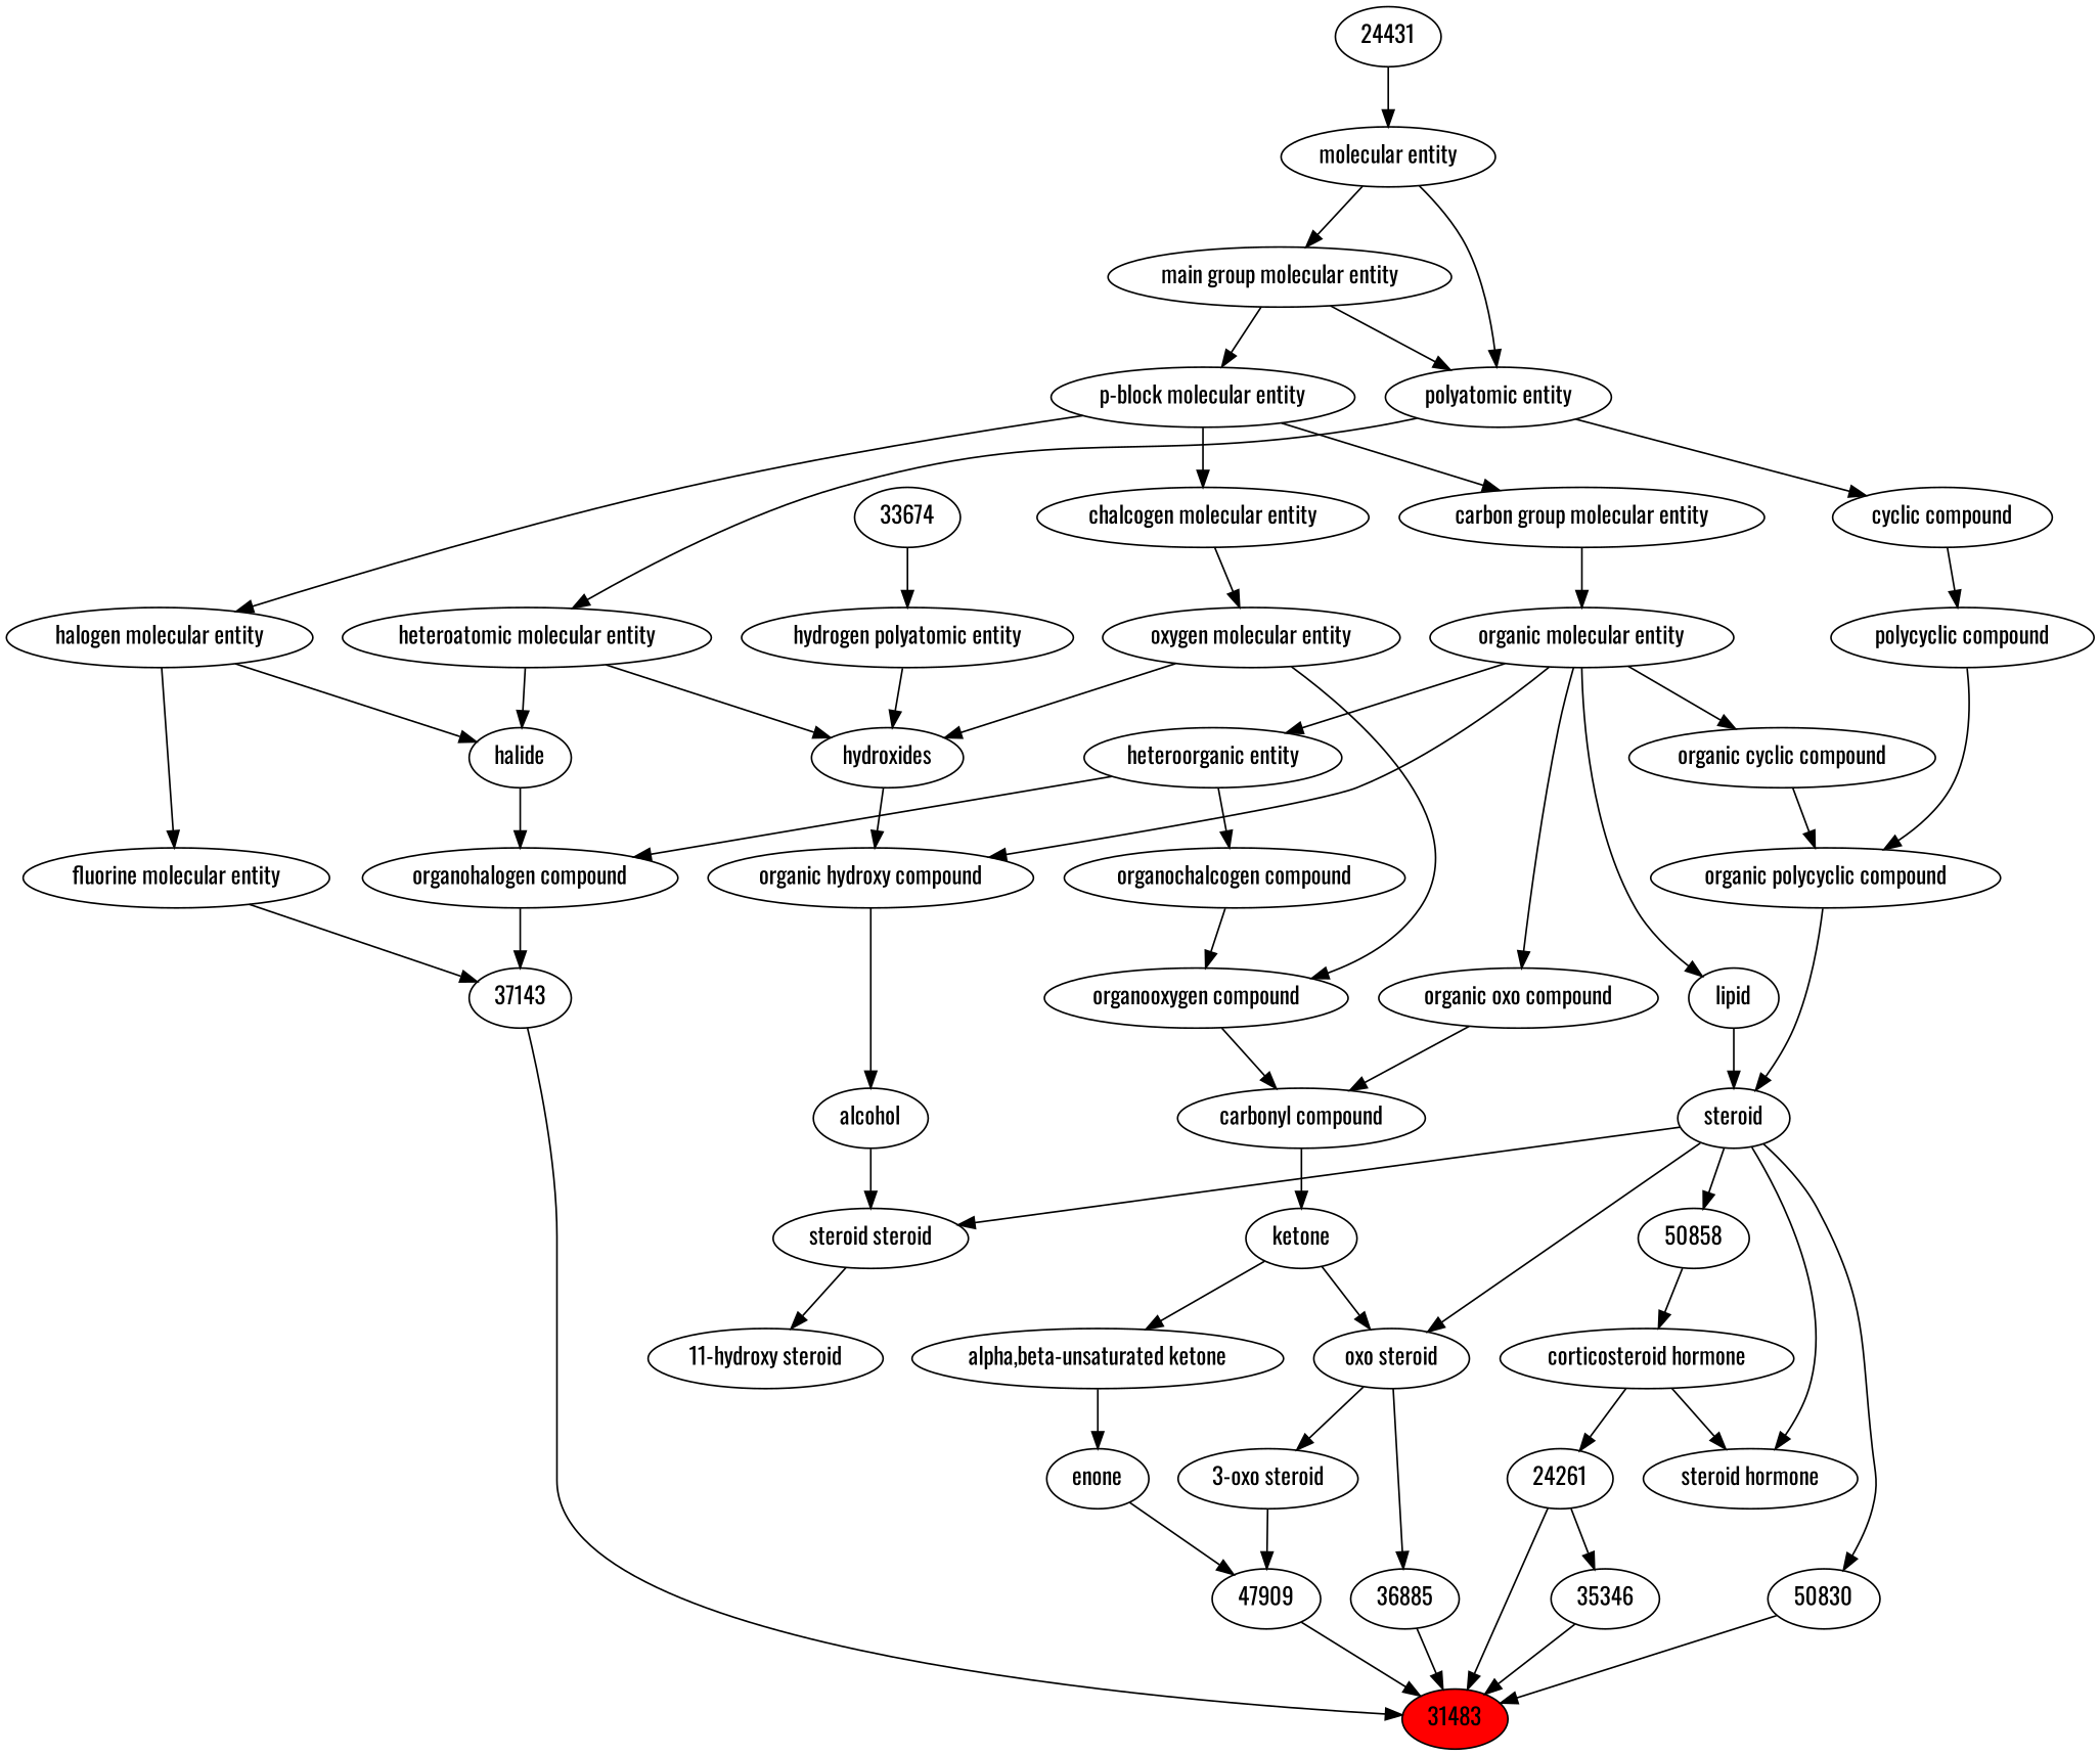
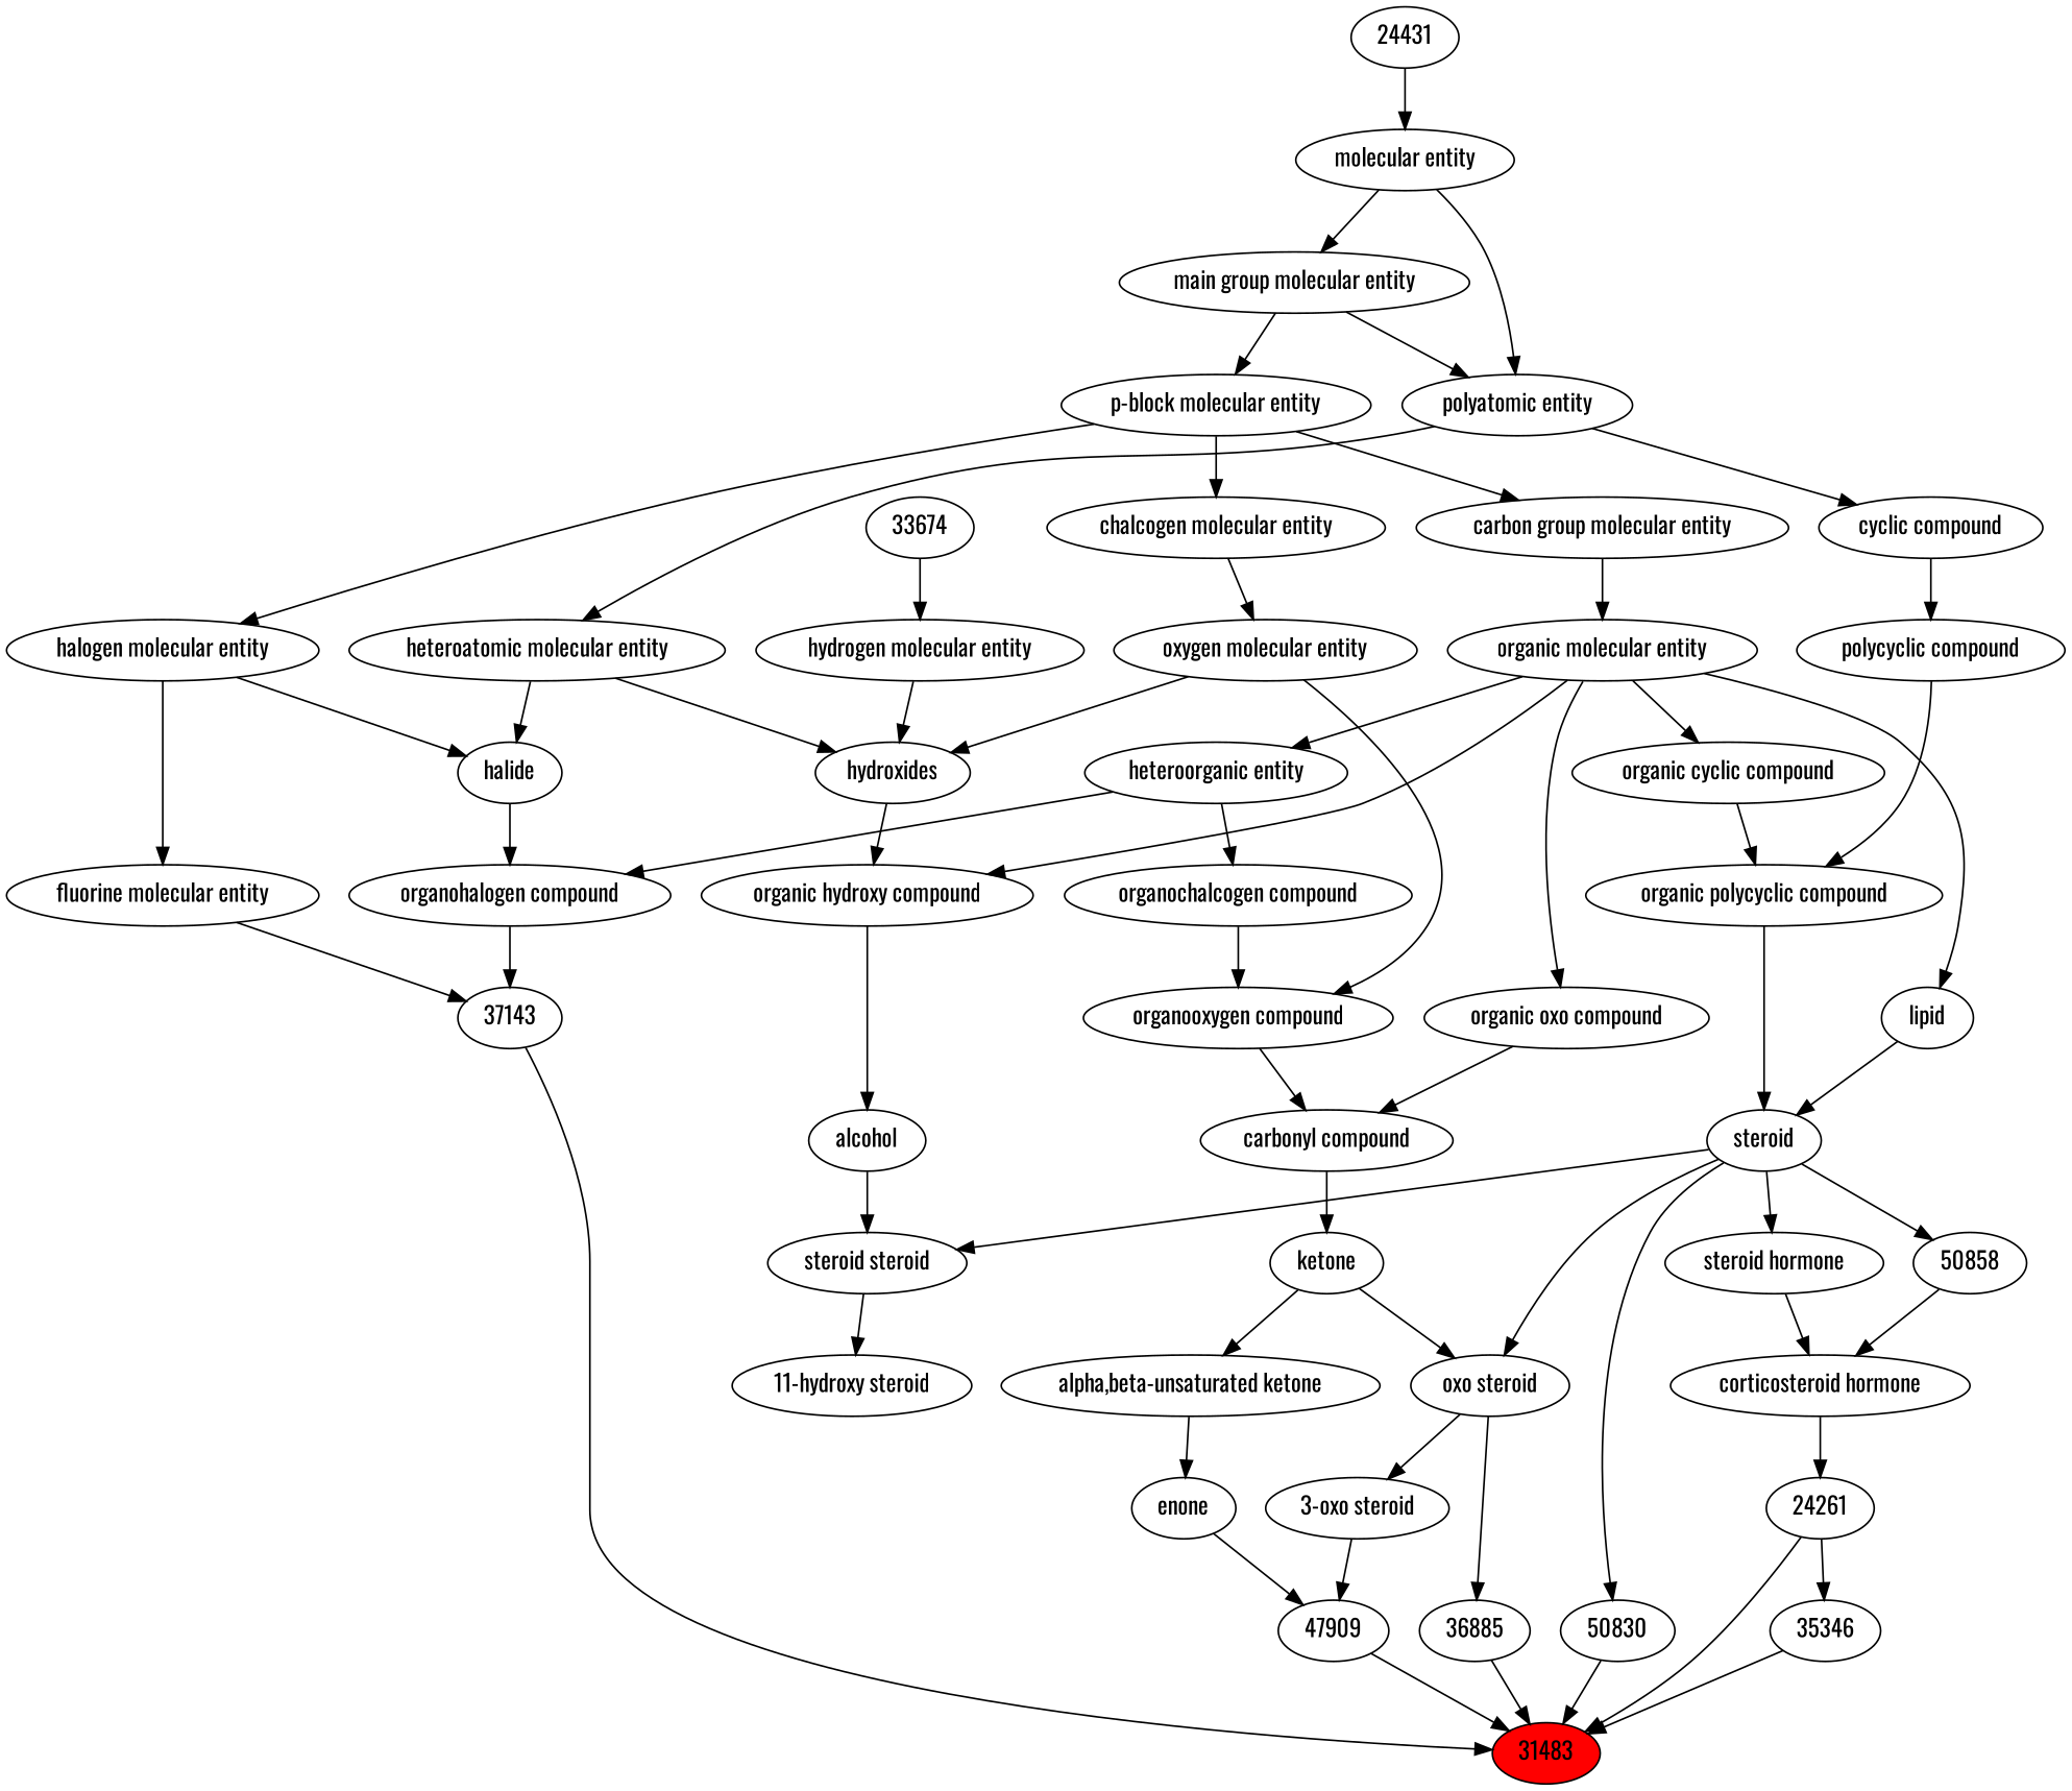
  digraph {
    fontname=Oswald
    node [fontname=Oswald]
    edge [fontname=Oswald]
    n1 [fillcolor=red label=31483 style=filled]
    n2 [label=35346]
    n3 [label=47909]
    n4 [label=37143]
    n5 [label=24261]
    n6 [label=36885]
    n7 [label=50830]
    n8 [label="11-hydroxy steroid"]
    n9 [label=enone]
    n10 [label="3-oxo steroid"]
    n11 [label="organohalogen compound"]
    n12 [label="fluorine molecular entity"]
    n13 [label="corticosteroid hormone"]
    n14 [label="oxo steroid"]
    n15 [label=steroid]
    n16 [label="steroid steroid"]
    n17 [label="steroid hormone"]
    n18 [label=50858]
    n19 [label="alpha,beta-unsaturated ketone"]
    n20 [label="heteroorganic entity"]
    n21 [label="organochalcogen compound"]
    n22 [label="organooxygen compound"]
    n23 [label=halide]
    n24 [label="halogen molecular entity"]
    n25 [label=ketone]
    n26 [label="organic polycyclic compound"]
    n27 [label=lipid]
    n28 [label=alcohol]
    n29 [label="organic molecular entity"]
    n30 [label="organic cyclic compound"]
    n31 [label="organic hydroxy compound"]
    n32 [label="organic oxo compound"]
    n33 [label="carbonyl compound"]
    n34 [label="heteroatomic molecular entity"]
    n35 [label=hydroxides]
    n36 [label="p-block molecular entity"]
    n37 [label="carbon group molecular entity"]
    n38 [label="chalcogen molecular entity"]
    n39 [label="oxygen molecular entity"]
    n40 [label="polycyclic compound"]
    n41 [label="polyatomic entity"]
    n42 [label="cyclic compound"]
    n43 [label="main group molecular entity"]
    n44 [label=33674]
-   n45 [label="hydrogen polyatomic entity"]
+   n45 [label="hydrogen molecular entity"]
    n46 [label="molecular entity"]
    n47 [label=24431]
    n2 -> n1
    n3 -> n1
    n4 -> n1
    n5 -> n1
    n5 -> n2
    n6 -> n1
    n7 -> n1
    n9 -> n3
    n10 -> n3
    n11 -> n4
    n12 -> n4
    n13 -> n5
    n14 -> n6
    n14 -> n10
    n15 -> n7
    n15 -> n14
    n15 -> n16
    n15 -> n17
    n15 -> n18
    n16 -> n8
-   n13 -> n17
+   n17 -> n13
    n18 -> n13
    n19 -> n9
    n20 -> n11
    n20 -> n21
    n21 -> n22
    n22 -> n33
    n23 -> n11
    n24 -> n12
    n24 -> n23
    n25 -> n14
    n25 -> n19
    n26 -> n15
    n27 -> n15
    n28 -> n16
    n29 -> n20
    n29 -> n27
    n29 -> n30
    n29 -> n31
    n29 -> n32
    n30 -> n26
    n31 -> n28
    n32 -> n33
    n33 -> n25
    n34 -> n23
    n34 -> n35
    n35 -> n31
    n36 -> n24
    n36 -> n37
    n36 -> n38
    n37 -> n29
    n38 -> n39
    n39 -> n22
    n39 -> n35
    n40 -> n26
    n41 -> n34
    n41 -> n42
    n42 -> n40
    n43 -> n36
    n43 -> n41
    n44 -> n45
    n45 -> n35
    n46 -> n41
    n46 -> n43
    n47 -> n46
  }
